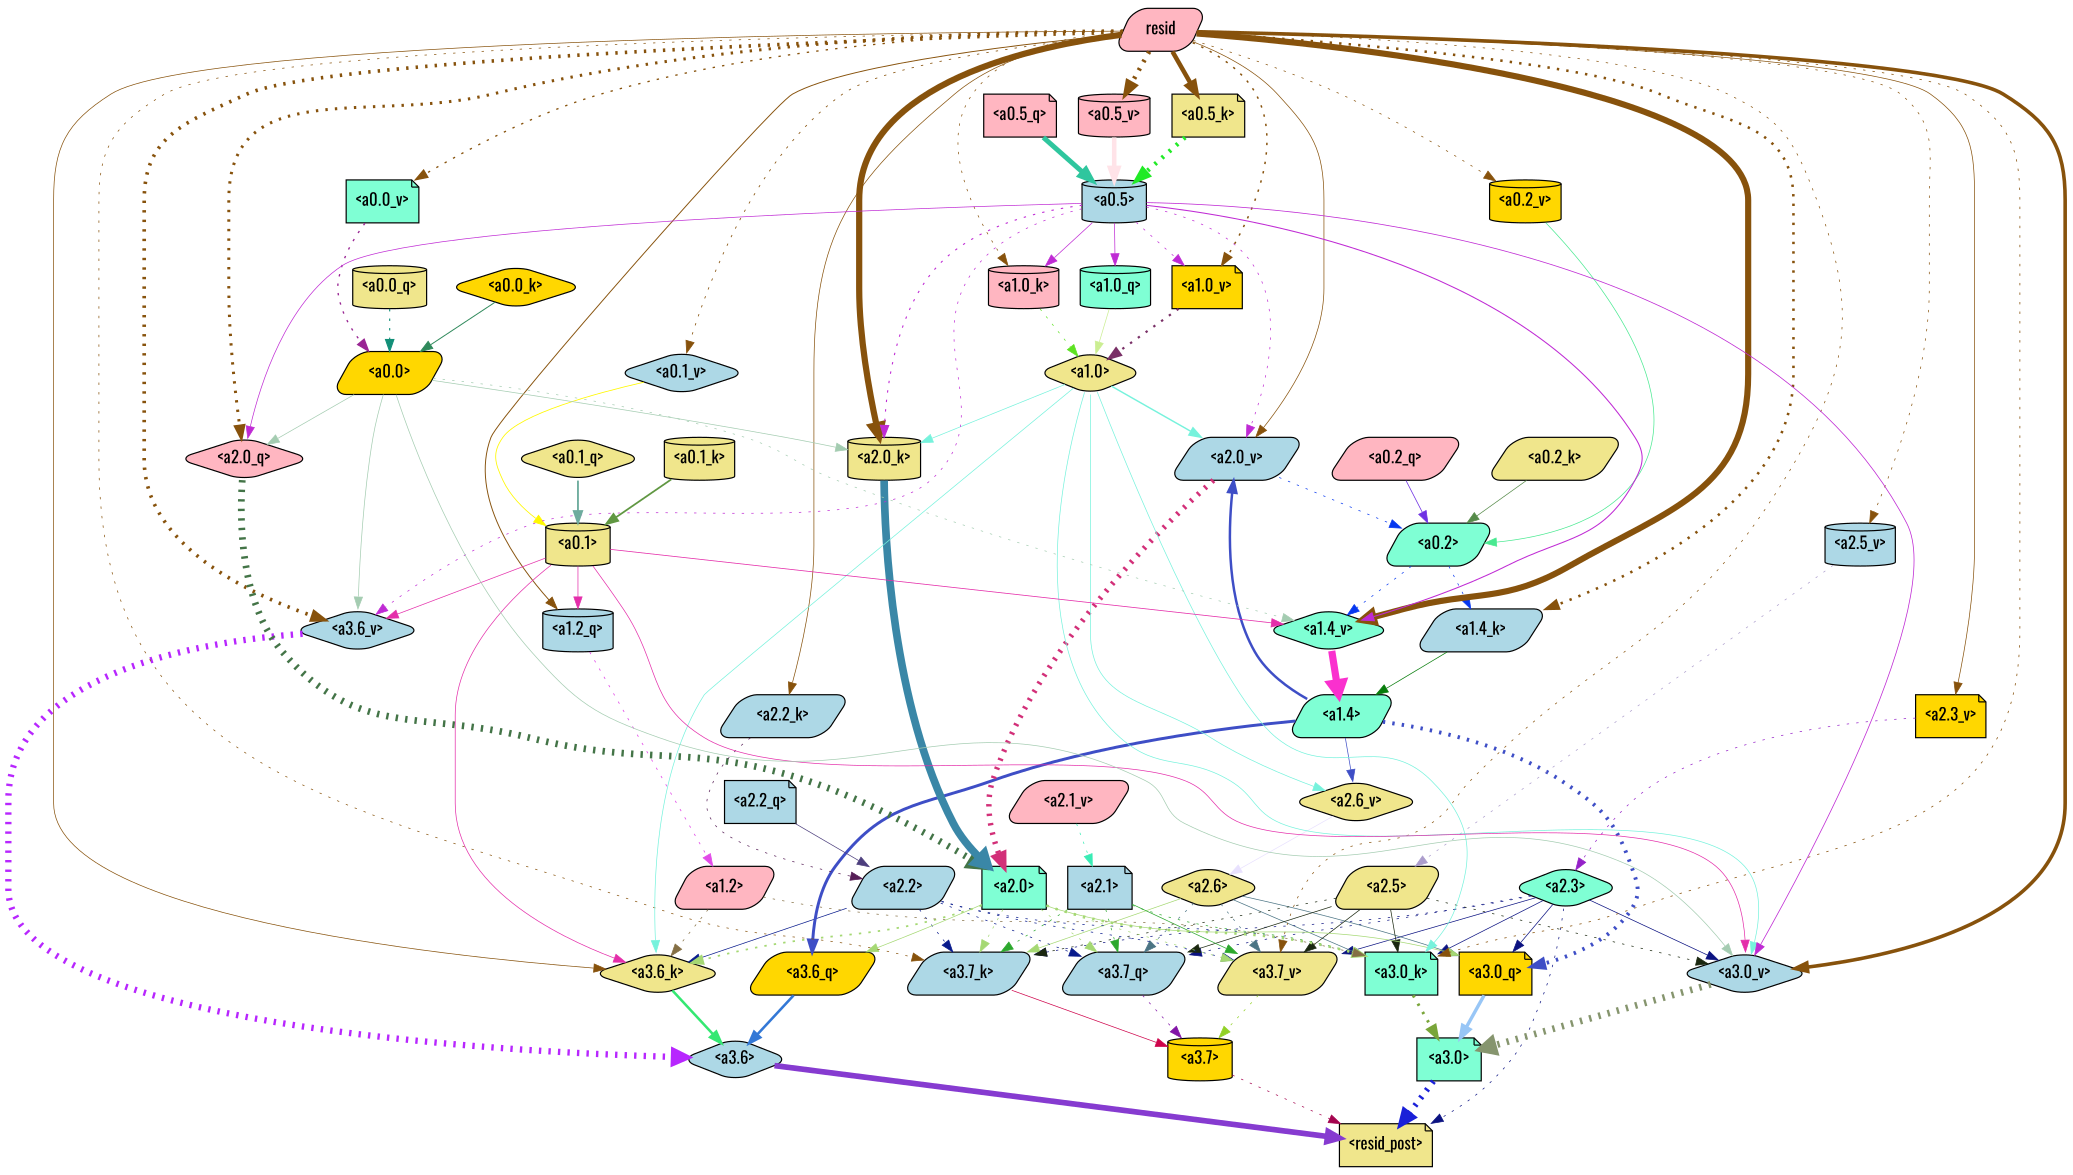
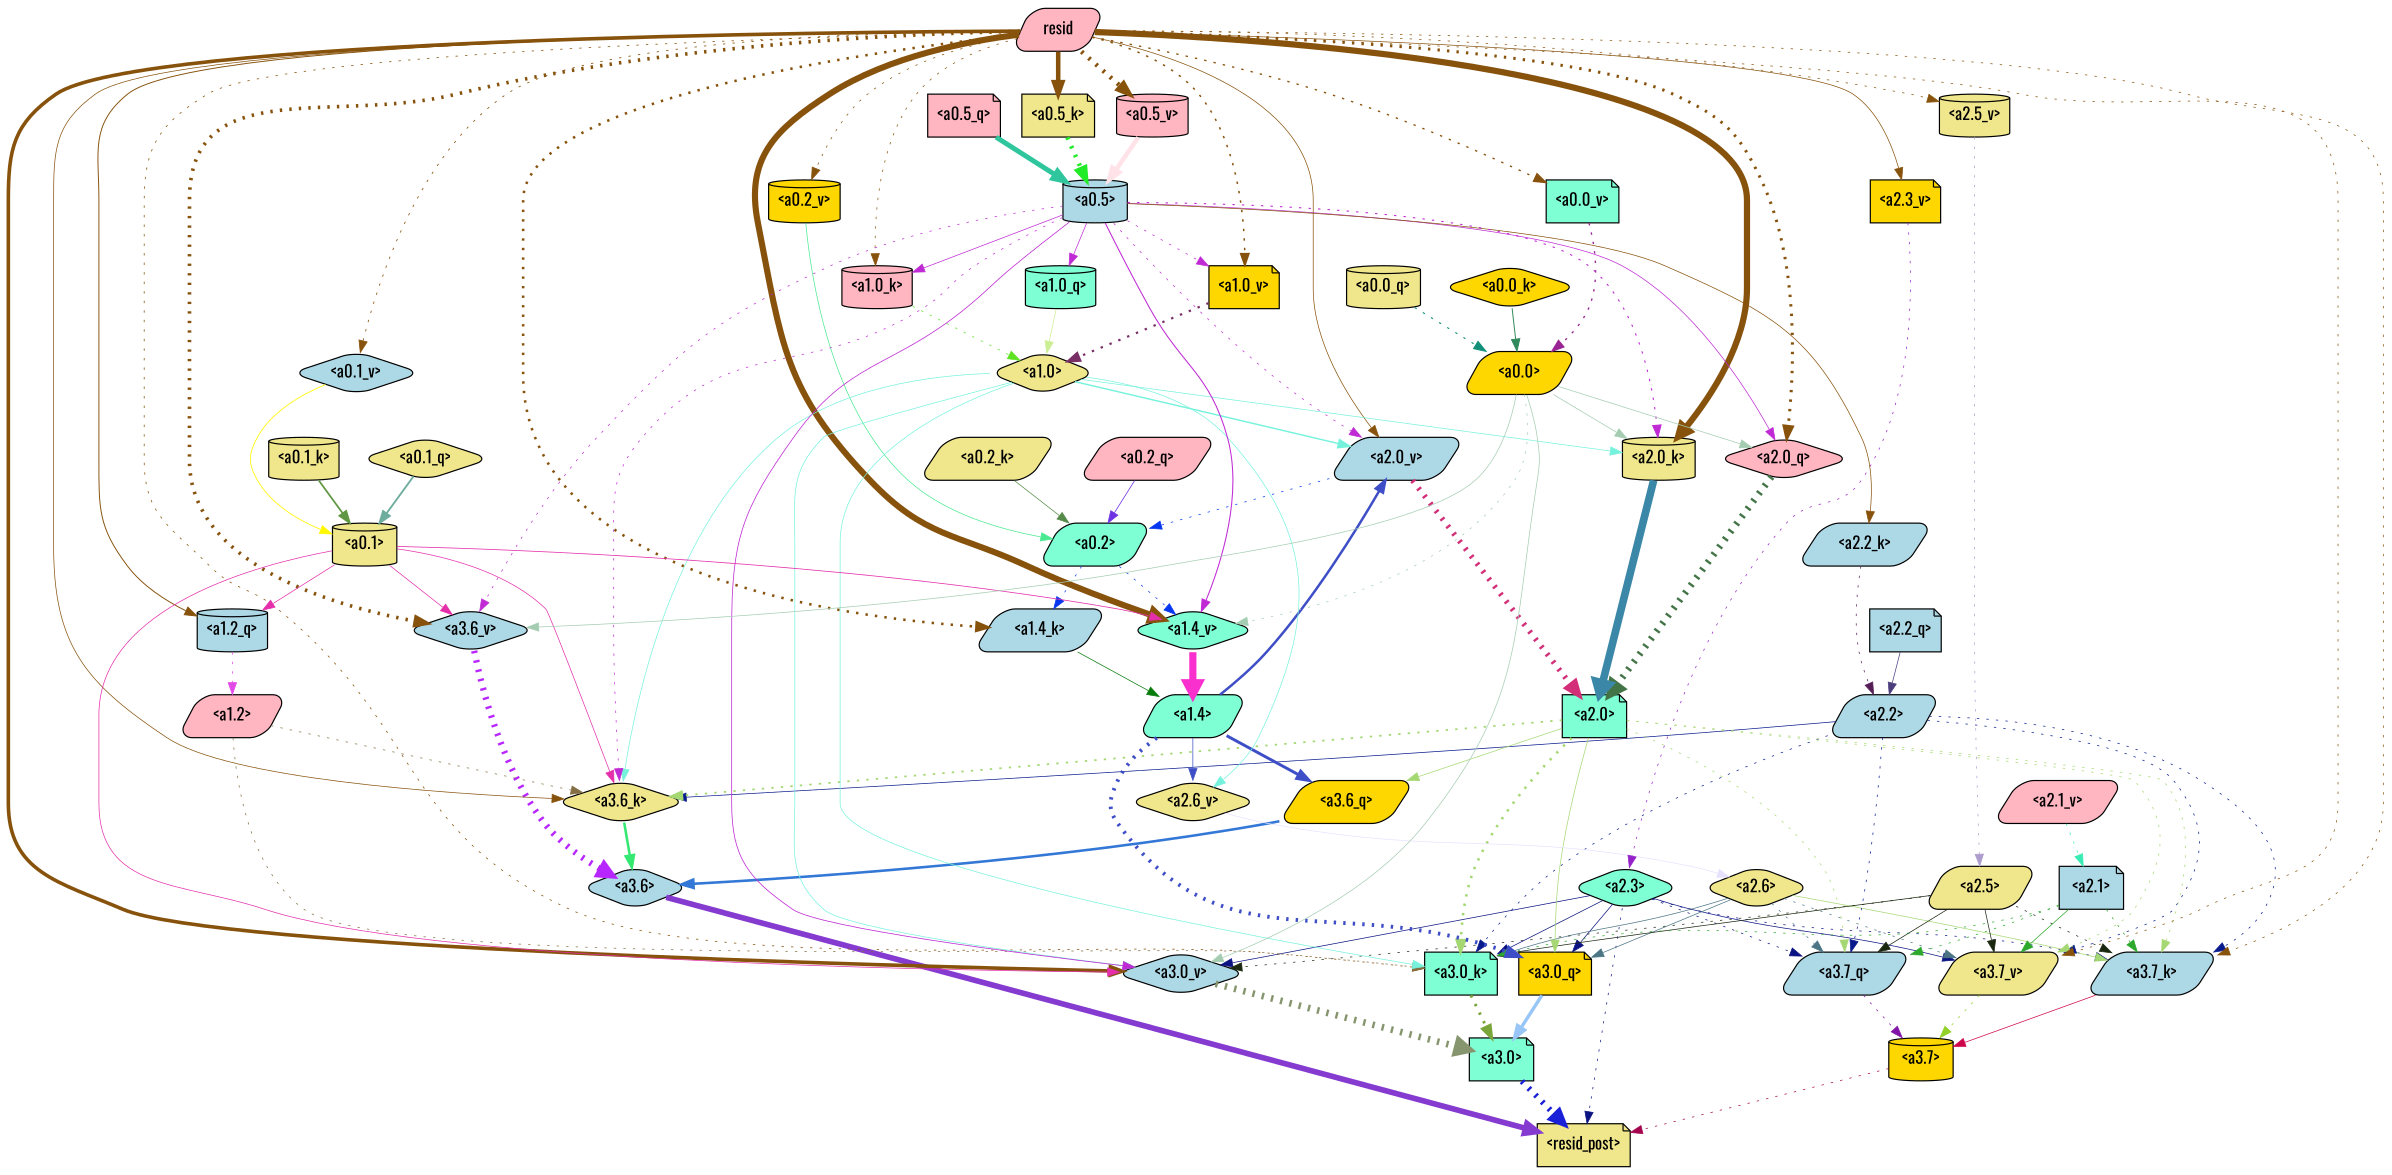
  strict digraph {
    fontname=Oswald
    splines=true
    node [color=black fillcolor=khaki fontname=Oswald shape=parallelogram style="filled, rounded"]
    edge [color="#87520c" fontname=Oswald penwidth=0.6 style=dotted]
    "<a3.7>" [fillcolor=gold shape=cylinder]
    "<resid_post>" [shape=note]
    "<a3.6>" [fillcolor=lightblue shape=diamond]
    "<a3.0>" [fillcolor=aquamarine shape=note]
    "<a2.3>" [fillcolor=aquamarine shape=diamond]
    "<a3.7_q>" [fillcolor=lightblue]
    "<a3.0_q>" [fillcolor=gold shape=note]
    "<a3.7_k>" [fillcolor=lightblue]
    "<a3.0_k>" [fillcolor=aquamarine shape=note]
    "<a3.7_v>"
    "<a3.0_v>" [fillcolor=lightblue shape=diamond]
    "<a3.6_q>" [fillcolor=gold]
    "<a3.6_k>" [shape=diamond]
    "<a3.6_v>" [fillcolor=lightblue shape=diamond]
    "<a2.6>" [shape=diamond]
    "<a2.5>"
    "<a2.2>" [fillcolor=lightblue]
    "<a2.1>" [fillcolor=lightblue shape=note]
    "<a2.0>" [fillcolor=aquamarine shape=note]
    "<a1.4>" [fillcolor=aquamarine]
    "<a2.6_v>" [shape=diamond]
    "<a2.0_v>" [fillcolor=lightblue]
    "<a0.2>" [fillcolor=aquamarine]
    n24 [fillcolor=lightpink label=resid]
    "<a2.0_q>" [fillcolor=lightpink shape=diamond]
    "<a2.2_k>" [fillcolor=lightblue]
    "<a2.0_k>" [shape=cylinder]
-   "<a2.5_v>" [fillcolor=lightblue shape=cylinder]
+   "<a2.5_v>" [shape=cylinder]
    "<a2.3_v>" [fillcolor=gold shape=note]
    "<a1.2_q>" [fillcolor=lightblue shape=cylinder]
    "<a1.4_k>" [fillcolor=lightblue]
    "<a1.0_k>" [fillcolor=lightpink shape=cylinder]
    "<a1.4_v>" [fillcolor=aquamarine shape=diamond]
    "<a1.0_v>" [fillcolor=gold shape=note]
    "<a0.5_k>" [shape=note]
    "<a0.5_v>" [fillcolor=lightpink shape=cylinder]
    "<a0.2_v>" [fillcolor=gold shape=cylinder]
    "<a0.1_v>" [fillcolor=lightblue shape=diamond]
    "<a0.0_v>" [fillcolor=aquamarine shape=note]
    "<a1.2>" [fillcolor=lightpink]
    "<a1.0>" [shape=diamond]
    "<a0.5>" [fillcolor=lightblue shape=cylinder]
    "<a0.1>" [shape=cylinder]
    "<a0.0>" [fillcolor=gold]
    "<a1.0_q>" [fillcolor=aquamarine shape=cylinder]
    "<a2.2_q>" [fillcolor=lightblue shape=note]
    "<a2.1_v>" [fillcolor=lightpink]
    "<a0.5_q>" [fillcolor=lightpink shape=note]
    "<a0.2_q>" [fillcolor=lightpink]
    "<a0.1_q>" [shape=diamond]
    "<a0.0_q>" [shape=cylinder]
    "<a0.2_k>"
    "<a0.1_k>" [shape=cylinder]
    "<a0.0_k>" [fillcolor=gold shape=diamond]
    "<a3.7>" -> "<resid_post>" [color="#a4034e"]
    "<a3.6>" -> "<resid_post>" [color="#863bd0" penwidth=4.7534414529800415 style=solid]
    "<a3.0>" -> "<resid_post>" [color="#1a20d8" penwidth=4.898576855659485]
    "<a2.3>" -> "<resid_post>" [color="#0b1281"]
    "<a2.3>" -> "<a3.7_q>" [color="#0b1281"]
    "<a2.3>" -> "<a3.0_q>" [color="#0b1281" style=solid]
    "<a2.3>" -> "<a3.7_k>" [color="#0b1281"]
    "<a2.3>" -> "<a3.0_k>" [color="#0b1281" style=solid]
    "<a2.3>" -> "<a3.7_v>" [color="#0b1281" style=solid]
    "<a2.3>" -> "<a3.0_v>" [color="#0b1281" style=solid]
    "<a3.7_q>" -> "<a3.7>" [color="#8113a6"]
    "<a3.0_q>" -> "<a3.0>" [color="#98c6f6" penwidth=2.870753765106201 style=solid]
    "<a3.7_k>" -> "<a3.7>" [color="#ce044b" style=solid]
    "<a3.0_k>" -> "<a3.0>" [color="#79a539" penwidth=2.520303964614868]
    "<a3.7_v>" -> "<a3.7>" [color="#92d127"]
    "<a3.0_v>" -> "<a3.0>" [color="#86956e" penwidth=5.680712580680847]
    "<a3.6_q>" -> "<a3.6>" [color="#3378d6" penwidth=2.160832464694977 style=solid]
    "<a3.6_k>" -> "<a3.6>" [color="#34e872" penwidth=2.13908451795578 style=solid]
    "<a3.6_v>" -> "<a3.6>" [color="#b726fe" penwidth=5.297133803367615]
    "<a2.6>" -> "<a3.7_q>" [color="#4b7484"]
    "<a2.6>" -> "<a3.0_q>" [color="#4b7484" style=solid]
    "<a2.6>" -> "<a3.7_k>" [color="#a5d873" style=solid]
    "<a2.6>" -> "<a3.0_k>" [color="#4b7484" style=solid]
    "<a2.6>" -> "<a3.7_v>" [color="#4b7484"]
    "<a2.5>" -> "<a3.7_q>" [color="#1a270f" style=solid]
    "<a2.5>" -> "<a3.7_k>" [color="#1a270f"]
    "<a2.5>" -> "<a3.0_k>" [color="#1a270f" style=solid]
    "<a2.5>" -> "<a3.7_v>" [color="#1a270f" style=solid]
    "<a2.5>" -> "<a3.0_v>" [color="#1a270f"]
    "<a2.2>" -> "<a3.7_q>" [color="#081a8c"]
    "<a2.2>" -> "<a3.7_k>" [color="#081a8c"]
    "<a2.2>" -> "<a3.0_k>" [color="#081a8c"]
    "<a2.2>" -> "<a3.7_v>" [color="#081a8c"]
    "<a2.2>" -> "<a3.6_k>" [color="#081a8c" style=solid]
    "<a2.1>" -> "<a3.7_q>" [color="#2ca82d"]
    "<a2.1>" -> "<a3.7_k>" [color="#2ca82d"]
    "<a2.1>" -> "<a3.0_k>" [color="#2ca82d"]
    "<a2.1>" -> "<a3.7_v>" [color="#2ca82d" style=solid]
    "<a2.0>" -> "<a3.7_q>" [color="#a5d873"]
    "<a2.0>" -> "<a3.0_q>" [color="#a5d873" style=solid]
    "<a2.0>" -> "<a3.7_k>" [color="#a5d873"]
    "<a2.0>" -> "<a3.0_k>" [color="#a5d873" penwidth=2.18752121925354]
    "<a2.0>" -> "<a3.7_v>" [color="#a5d873"]
    "<a2.0>" -> "<a3.6_q>" [color="#a5d873" style=solid]
    "<a2.0>" -> "<a3.6_k>" [color="#a5d873" penwidth=1.4957321882247925]
    "<a1.4>" -> "<a3.0_q>" [color="#3e4ec6" penwidth=3.299744725227356]
    "<a1.4>" -> "<a3.6_q>" [color="#3e4ec6" penwidth=2.4829938411712646 style=solid]
    "<a1.4>" -> "<a2.6_v>" [color="#3e4ec6" style=solid]
    "<a1.4>" -> "<a2.0_v>" [color="#3e4ec6" penwidth=2.092592429369688 style=solid]
    "<a2.6_v>" -> "<a2.6>" [color="#e8e1fe" style=""]
    "<a2.0_v>" -> "<a2.0>" [color="#d22f78" penwidth=4.5695202350616455]
    "<a2.0_v>" -> "<a0.2>" [color="#0537f0"]
    "<a0.2>" -> "<a1.4_k>" [color="#0537f0"]
    "<a0.2>" -> "<a1.4_v>" [color="#0537f0"]
    n24 -> "<a3.7_k>"
    n24 -> "<a3.0_k>" [penwidth=0.6394047290086746]
    n24 -> "<a3.7_v>"
    n24 -> "<a3.0_v>" [penwidth=3.0212591886520386 style=solid]
    n24 -> "<a3.6_k>" [style=solid]
    n24 -> "<a3.6_v>" [penwidth=3.067279100418091]
    n24 -> "<a2.0_v>" [style=solid]
    n24 -> "<a2.0_q>" [penwidth=2.5355080366134644]
-   n24 -> "<a2.2_k>" [style=solid]
+   "<a0.5>" -> "<a2.2_k>" [style=solid]
    n24 -> "<a2.0_k>" [penwidth=5.2180726528167725 style=solid]
    n24 -> "<a2.5_v>"
    n24 -> "<a2.3_v>" [style=solid]
    n24 -> "<a1.2_q>" [penwidth=0.8094894886016846 style=solid]
    n24 -> "<a1.4_k>" [penwidth=2.1732678413391113]
    n24 -> "<a1.0_k>"
    n24 -> "<a1.4_v>" [penwidth=5.162249565124512 style=solid]
    n24 -> "<a1.0_v>" [penwidth=1.26457279920578]
    n24 -> "<a0.5_k>" [penwidth=3.7953668534755707 style=solid]
    n24 -> "<a0.5_v>" [penwidth=3.8054766058921814]
    n24 -> "<a0.2_v>"
    n24 -> "<a0.1_v>" [penwidth=0.6855058670043945]
    n24 -> "<a0.0_v>" [penwidth=1.1353206634521484]
    "<a2.0_q>" -> "<a2.0>" [color="#437447" penwidth=5.681910276412964]
    "<a2.2_k>" -> "<a2.2>" [color="#561e56"]
    "<a2.0_k>" -> "<a2.0>" [color="#3a87a7" penwidth=6.447777509689331 style=solid]
    "<a2.5_v>" -> "<a2.5>" [color="#ac9dcc"]
    "<a2.3_v>" -> "<a2.3>" [color="#9521c8"]
    "<a1.2_q>" -> "<a1.2>" [color="#e24ae8" penwidth=0.6769798994064331]
    "<a1.4_k>" -> "<a1.4>" [color="#067c0a" style=solid]
    "<a1.0_k>" -> "<a1.0>" [color="#5de222"]
    "<a1.4_v>" -> "<a1.4>" [color="#fa30ce" penwidth=6.016597509384155 style=solid]
    "<a1.0_v>" -> "<a1.0>" [color="#792f66" penwidth=1.8562973737716675]
    "<a0.5_k>" -> "<a0.5>" [color="#21ea26" penwidth=3.7953722774982452]
    "<a0.5_v>" -> "<a0.5>" [color="#ffe3e8" penwidth=3.805475652217865 style=""]
    "<a0.2_v>" -> "<a0.2>" [color="#48e990" style=solid]
    "<a0.1_v>" -> "<a0.1>" [color="#fff800" penwidth=0.6855120658874512 style=""]
    "<a0.0_v>" -> "<a0.0>" [color="#992593" penwidth=1.1353182792663574]
    "<a1.2>" -> "<a3.0_k>" [color="#846f44"]
    "<a1.2>" -> "<a3.6_k>" [color="#846f44"]
    "<a1.0>" -> "<a3.0_k>" [color="#76f2dc" style=""]
    "<a1.0>" -> "<a3.0_v>" [color="#76f2dc" style=""]
    "<a1.0>" -> "<a3.6_k>" [color="#76f2dc" style=""]
    "<a1.0>" -> "<a2.6_v>" [color="#76f2dc" style=""]
    "<a1.0>" -> "<a2.0_v>" [color="#76f2dc" penwidth=1.2132605910301208 style=""]
    "<a1.0>" -> "<a2.0_k>" [color="#76f2dc" style=""]
    "<a0.5>" -> "<a3.0_v>" [color="#bf2ad4" penwidth=0.648682102560997 style=solid]
+   "<a0.5>" -> "<a3.6_k>" [color="#bf2ad4"]
    "<a0.5>" -> "<a3.6_v>" [color="#bf2ad4"]
    "<a0.5>" -> "<a2.0_v>" [color="#bf2ad4"]
    "<a0.5>" -> "<a2.0_q>" [color="#bf2ad4" style=solid]
    "<a0.5>" -> "<a2.0_k>" [color="#bf2ad4" penwidth=0.9236047863960266]
    "<a0.5>" -> "<a1.0_k>" [color="#bf2ad4" style=solid]
    "<a0.5>" -> "<a1.4_v>" [color="#bf2ad4" penwidth=0.8783596754074097 style=solid]
    "<a0.5>" -> "<a1.0_v>" [color="#bf2ad4"]
    "<a0.5>" -> "<a1.0_q>" [color="#bf2ad4" style=solid]
    "<a0.1>" -> "<a3.0_v>" [color="#e42eaa" style=solid]
    "<a0.1>" -> "<a3.6_k>" [color="#e42eaa" style=solid]
    "<a0.1>" -> "<a3.6_v>" [color="#e42eaa" style=solid]
    "<a0.1>" -> "<a1.2_q>" [color="#e42eaa" style=solid]
    "<a0.1>" -> "<a1.4_v>" [color="#e42eaa" penwidth=0.6490728855133057 style=solid]
    "<a0.0>" -> "<a3.0_v>" [color="#a4ccb1" style=solid]
    "<a0.0>" -> "<a3.6_v>" [color="#a4ccb1" style=solid]
    "<a0.0>" -> "<a2.0_q>" [color="#a4ccb1" style=solid]
    "<a0.0>" -> "<a2.0_k>" [color="#a4ccb1" style=solid]
    "<a0.0>" -> "<a1.4_v>" [color="#a4ccb1"]
    "<a1.0_q>" -> "<a1.0>" [color="#cbee92" style=""]
    "<a2.2_q>" -> "<a2.2>" [color="#4c3e7d" style=solid]
    "<a2.1_v>" -> "<a2.1>" [color="#39ecb5"]
    "<a0.5_q>" -> "<a0.5>" [color="#2fc69e" penwidth=4.176325984299183 style=solid]
    "<a0.2_q>" -> "<a0.2>" [color="#6f32e3" penwidth=0.6484866142272949 style=solid]
    "<a0.1_q>" -> "<a0.1>" [color="#6eac9e" penwidth=1.571044921875 style=solid]
    "<a0.0_q>" -> "<a0.0>" [color="#128f78" penwidth=0.9426424503326416]
    "<a0.2_k>" -> "<a0.2>" [color="#558a48" style=solid]
    "<a0.1_k>" -> "<a0.1>" [color="#609742" penwidth=1.483607530593872 style=solid]
    "<a0.0_k>" -> "<a0.0>" [color="#2f895b" penwidth=0.8216795921325684 style=solid]
  }
